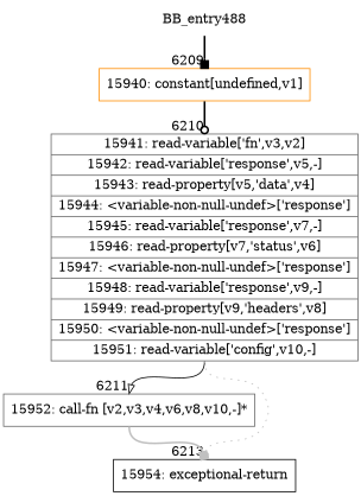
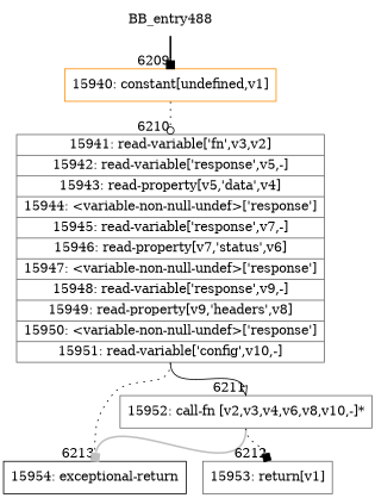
  digraph {
    rankdir=TD
    node [color=gray40 shape=record]
    edge [arrowhead=box headport=n style=dotted tailport=s]
    n1 [label=BB_entry488 shape=none]
    n2 [color=darkorange label="{15940: constant[undefined,v1]}"]
    n3 [label="{15941: read-variable['fn',v3,v2]|15942: read-variable['response',v5,-]|15943: read-property[v5,'data',v4]|15944: \<variable-non-null-undef\>['response']|15945: read-variable['response',v7,-]|15946: read-property[v7,'status',v6]|15947: \<variable-non-null-undef\>['response']|15948: read-variable['response',v9,-]|15949: read-property[v9,'headers',v8]|15950: \<variable-non-null-undef\>['response']|15951: read-variable['config',v10,-]}"]
    n4 [label="{15952: call-fn [v2,v3,v4,v6,v8,v10,-]*}"]
    n5 [color=black label="{15954: exceptional-return}"]
+   n6 [label="{15953: return[v1]}"]
    n1 -> n2 [headlabel="    6209" style=bold]
-   n2 -> n3 [arrowhead=odot headlabel="      6210" style=bold]
+   n2 -> n3 [arrowhead=odot headlabel="      6210"]
    n3 -> n4 [arrowhead=onormal headlabel="      6211" style=solid]
-   n3 -> n5 [arrowhead=odot color=gray headlabel="      6213"]
+   n3 -> n5 [arrowhead=odot color=black headlabel="      6213"]
    n4 -> n5 [color=gray style=bold]
+   n4 -> n6 [headlabel="      6212"]
  }
